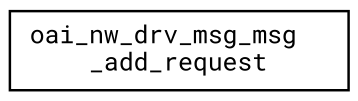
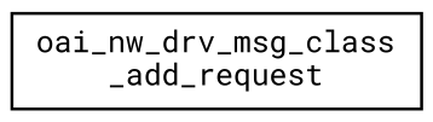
  digraph {
    rankdir=LR
    fontname="Roboto Mono"
-   n1 [color=black fillcolor=white fontname="Roboto Mono" fontsize=10 height=0.2 label="oai_nw_drv_msg_msg\l_add_request" shape=record style=filled width=0.4]
+   n1 [color=black fillcolor=white fontname="Roboto Mono" fontsize=10 height=0.2 label="oai_nw_drv_msg_class\l_add_request" shape=record style=filled width=0.4]
  }
